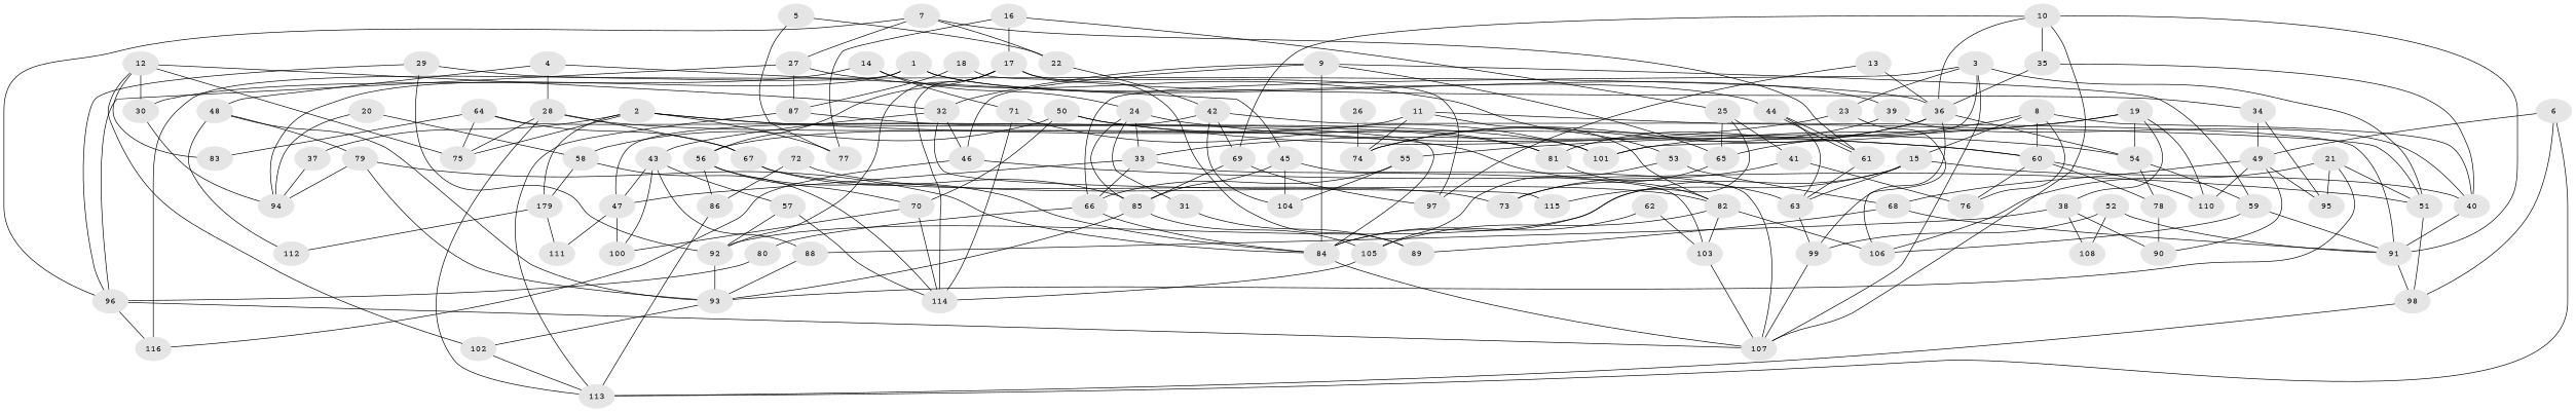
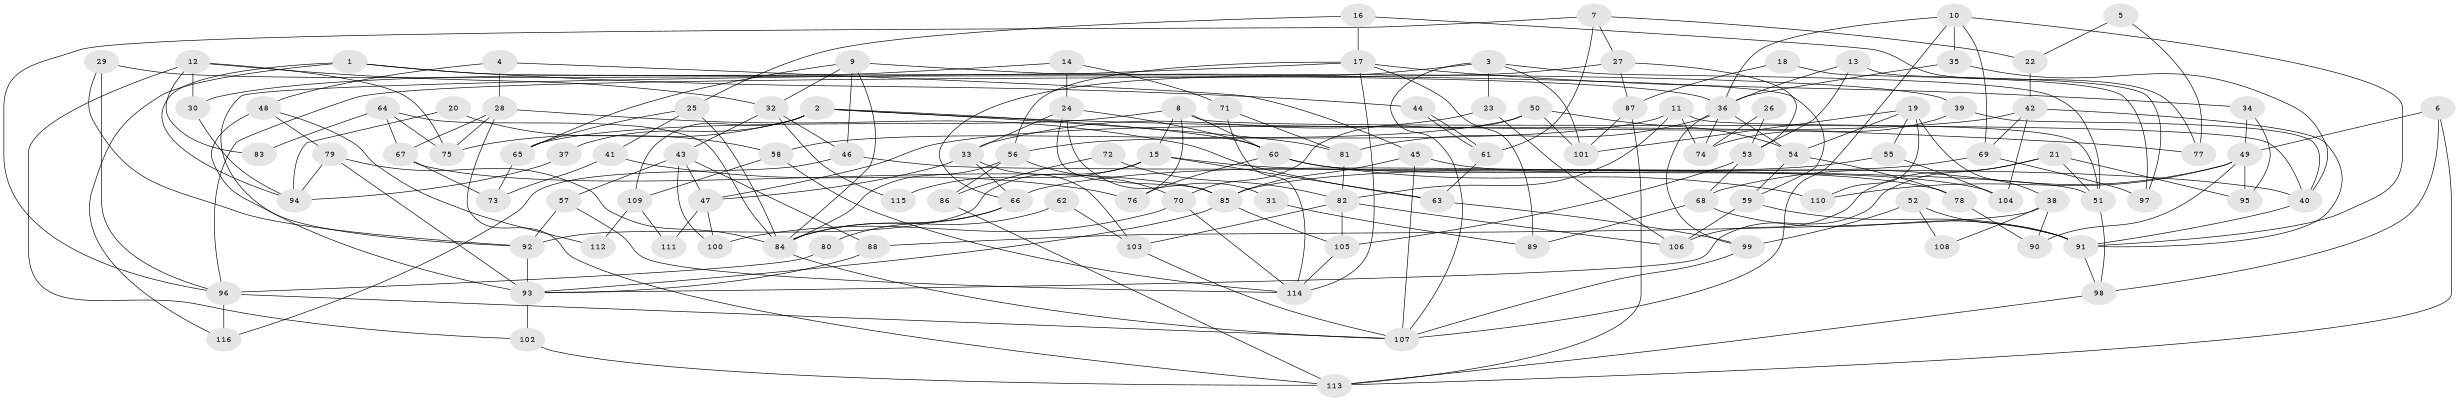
  graph {
    fontname="Courier Prime"
    node [color=gray90 fontname="Courier Prime" style=filled]
    edge [fontname="Courier Prime"]
    1
    39
    44
    94
    116
    40
    74
    61
    63
    2
    37
    60
    75
    77
    81
-   109 [label=179]
+   109
    76
    110
    78
    82
    111
    112
    3
    23
    51
    66
    101
    107
    106
    33
    98
    84
    80
    4
    28
    45
    48
    113
    67
    85
    104
    93
    79
    5
    22
    42
    6
    49
    69
    91
    47
    95
    90
    68
    7
    27
    96
    53
    87
    8
    15
    65
    92
    115
    73
    9
    32
    46
    59
    43
    10
    35
    36
    54
    99
    97
    11
    56
    70
    86
    103
    105
    12
    30
    83
    102
    13
    14
    24
    71
    31
    114
    16
    17
    25
    34
    89
    41
    18
    19
    38
    55
    88
    108
    20
    58
    21
    26
    29
    57
    100
    50
    52
    62
    64
    72
    1 -- 39
    1 -- 44
    1 -- 94
    1 -- 116
    39 -- 40
    39 -- 74
    44 -- 61
    44 -- 61
-   44 -- 63
    40 -- 91
    61 -- 63
    63 -- 99
    2 -- 37
    2 -- 60
    2 -- 75
    2 -- 77
    2 -- 81
    2 -- 109
    37 -- 94
    60 -- 76
    60 -- 110
    60 -- 78
    81 -- 82
    109 -- 111
    109 -- 112
    78 -- 90
    82 -- 106
    82 -- 103
    82 -- 105
    3 -- 23
    3 -- 51
    3 -- 66
    3 -- 101
    3 -- 107
    23 -- 106
    23 -- 33
    51 -- 98
    66 -- 84
    66 -- 80
    33 -- 66
    33 -- 47
    33 -- 103
    98 -- 113
    84 -- 107
    80 -- 96
    4 -- 28
    4 -- 45
    4 -- 48
    28 -- 63
    28 -- 75
    28 -- 113
    28 -- 67
    45 -- 107
    45 -- 85
    45 -- 104
    48 -- 112
    48 -- 93
    48 -- 79
    67 -- 85
    67 -- 73
    85 -- 93
    85 -- 105
    93 -- 102
    79 -- 94
    79 -- 84
    79 -- 93
    5 -- 77
    5 -- 22
    22 -- 42
    42 -- 104
    42 -- 69
    42 -- 91
    42 -- 47
    6 -- 98
    6 -- 113
    6 -- 49
    49 -- 110
    49 -- 95
    49 -- 90
    49 -- 68
    69 -- 85
    69 -- 97
    91 -- 98
    47 -- 111
    47 -- 100
    68 -- 91
    68 -- 89
    7 -- 61
    7 -- 22
    7 -- 27
    7 -- 96
    27 -- 96
    27 -- 53
    27 -- 87
    96 -- 116
    96 -- 107
    53 -- 68
    53 -- 105
    87 -- 101
    87 -- 113
    8 -- 40
    8 -- 60
    8 -- 76
    8 -- 15
    8 -- 65
    15 -- 40
    15 -- 63
    15 -- 92
    15 -- 115
    65 -- 73
    92 -- 93
    9 -- 84
    9 -- 65
    9 -- 32
    9 -- 46
    9 -- 59
    32 -- 115
    32 -- 46
    32 -- 43
    46 -- 116
    46 -- 51
    59 -- 106
    59 -- 91
    43 -- 47
    43 -- 88
    43 -- 57
    43 -- 100
    10 -- 107
    10 -- 69
    10 -- 91
    10 -- 35
    10 -- 36
    35 -- 40
    35 -- 36
    36 -- 74
    36 -- 81
    36 -- 54
    36 -- 99
    54 -- 78
    54 -- 59
    99 -- 107
    11 -- 74
    11 -- 82
    11 -- 51
    11 -- 56
    56 -- 84
    56 -- 70
    56 -- 86
    70 -- 114
    70 -- 100
    86 -- 113
    103 -- 107
    105 -- 114
    12 -- 75
    12 -- 32
    12 -- 30
    12 -- 83
    12 -- 102
    30 -- 94
    102 -- 113
+   13 -- 53
    13 -- 36
    13 -- 97
    14 -- 30
    14 -- 24
    14 -- 71
    24 -- 60
    24 -- 33
    24 -- 85
    24 -- 31
    71 -- 81
    71 -- 114
    31 -- 89
    16 -- 77
    16 -- 17
    16 -- 25
    17 -- 92
    17 -- 56
    17 -- 114
    17 -- 34
    17 -- 89
    25 -- 84
    25 -- 65
    25 -- 41
    34 -- 49
    34 -- 95
    41 -- 76
    41 -- 73
    18 -- 87
    18 -- 97
    19 -- 110
    19 -- 101
    19 -- 54
    19 -- 38
    19 -- 55
    38 -- 90
    38 -- 88
    38 -- 108
    55 -- 66
    55 -- 104
    88 -- 93
    20 -- 94
    20 -- 58
    58 -- 109
    58 -- 114
    21 -- 51
    21 -- 106
    21 -- 93
    21 -- 95
    26 -- 74
+   26 -- 53
    29 -- 96
    29 -- 92
    29 -- 36
    57 -- 92
    57 -- 114
    50 -- 101
    50 -- 54
    50 -- 70
    50 -- 58
    52 -- 91
    52 -- 99
    52 -- 108
    62 -- 84
    62 -- 103
    64 -- 75
    64 -- 84
    64 -- 67
    64 -- 83
    72 -- 82
    72 -- 86
  }
